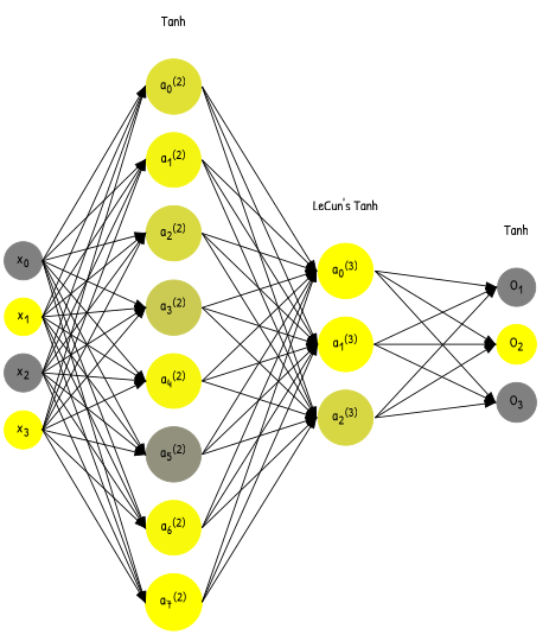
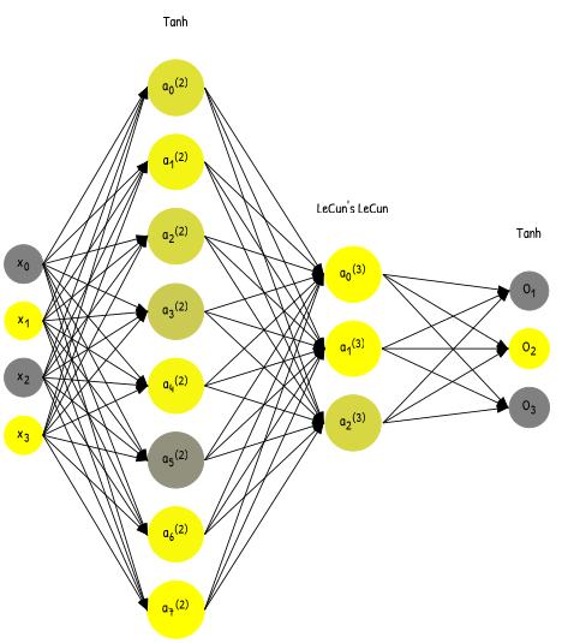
  digraph {
    rankdir=LR
    ranksep=1.4
    splines=false
    fontname="Patrick Hand"
    node [color="0.1667, 0.0, 0.5" fillcolor="0.1667, 0.0, 0.5" shape=circle style=filled fontname="Patrick Hand"]
    edge [headport=w style=solid tailport=e fontname="Patrick Hand"]
    n1 [label=<x<sub>0</sub>>]
    n2 [color="0.1667, 1.0, 1.0" fillcolor="0.1667, 1.0, 1.0" label=<x<sub>1</sub>>]
    n3 [label=<x<sub>2</sub>>]
    n4 [color="0.1667, 1.0, 1.0" fillcolor="0.1667, 1.0, 1.0" label=<x<sub>3</sub>>]
    n5 [color="0.1667, 0.765233, 0.882616" fillcolor="0.1667, 0.765233, 0.882616" label=<a<sub>0</sub><sup>(2)</sup>>]
    n6 [color="0.1667, 0.917425, 0.958712" fillcolor="0.1667, 0.917425, 0.958712" label=<a<sub>1</sub><sup>(2)</sup>>]
    n7 [color="0.1667, 0.698758, 0.849379" fillcolor="0.1667, 0.698758, 0.849379" label=<a<sub>2</sub><sup>(2)</sup>>]
    n8 [color="0.1667, 0.588233, 0.794116" fillcolor="0.1667, 0.588233, 0.794116" label=<a<sub>3</sub><sup>(2)</sup>>]
    n9 [color="0.1667, 0.933161, 0.966581" fillcolor="0.1667, 0.933161, 0.966581" label=<a<sub>4</sub><sup>(2)</sup>>]
    n10 [color="0.1667, 0.139023, 0.569511" fillcolor="0.1667, 0.139023, 0.569511" label=<a<sub>5</sub><sup>(2)</sup>>]
    n11 [color="0.1667, 0.952077, 0.976038" fillcolor="0.1667, 0.952077, 0.976038" label=<a<sub>6</sub><sup>(2)</sup>>]
    n12 [color="0.1667, 0.999608, 0.999804" fillcolor="0.1667, 0.999608, 0.999804" label=<a<sub>7</sub><sup>(2)</sup>>]
    n13 [color="0.1667, 1.392233, 1.196117" fillcolor="0.1667, 1.392233, 1.196117" label=<a<sub>0</sub><sup>(3)</sup>>]
    n14 [color="0.1667, 1.369585, 1.184793" fillcolor="0.1667, 1.369585, 1.184793" label=<a<sub>1</sub><sup>(3)</sup>>]
    n15 [color="0.1667, 0.681485, 0.840743" fillcolor="0.1667, 0.681485, 0.840743" label=<a<sub>2</sub><sup>(3)</sup>>]
    n16 [label=<O<sub>1</sub>>]
    n17 [color="0.1667, 1.0, 1.0" fillcolor="0.1667, 1.0, 1.0" label=<O<sub>2</sub>>]
    n18 [label=<O<sub>3</sub>>]
    n19 [label=Tanh shape=plaintext color="" fillcolor="" style=""]
-   n20 [label="LeCun's Tanh" shape=plaintext color="" fillcolor="" style=""]
+   n20 [label="LeCun's LeCun" shape=plaintext color="" fillcolor="" style=""]
    n21 [label=Tanh shape=plaintext color="" fillcolor="" style=""]
    subgraph sub_1 {
      n1
    }
    subgraph sub_2 {
      n2
    }
    subgraph sub_3 {
      n3
    }
    subgraph sub_4 {
      n4
    }
    subgraph sub_5 {
      n5
    }
    subgraph sub_6 {
      n6
    }
    subgraph sub_7 {
      n7
    }
    subgraph sub_8 {
      n8
    }
    subgraph sub_9 {
      n9
    }
    subgraph sub_10 {
      n10
    }
    subgraph sub_11 {
      n11
    }
    subgraph sub_12 {
      n12
    }
    subgraph sub_13 {
      n13
    }
    subgraph sub_14 {
      n14
    }
    subgraph sub_15 {
      n15
    }
    subgraph sub_16 {
      n16
    }
    subgraph sub_17 {
      n17
    }
    subgraph sub_18 {
      n18
    }
    subgraph sub_19 {
      rank=same
      n1
      n2
      n3
      n4
    }
    subgraph sub_20 {
      rank=same
      n5
      n6
      n7
      n8
      n9
      n10
      n11
      n12
    }
    subgraph sub_21 {
      rank=same
      n13
      n14
      n15
    }
    subgraph sub_22 {
      rank=same
      n16
      n17
      n18
    }
    subgraph sub_23 {
      rank=same
      n5
      n19
    }
    subgraph sub_24 {
      rank=same
      n13
      n20
    }
    subgraph sub_25 {
      rank=same
      n16
      n21
    }
    n1 -> n2 [style=invis]
    n1 -> n5
    n1 -> n6
    n1 -> n7
    n1 -> n8
    n1 -> n9
    n1 -> n10
    n1 -> n11
    n1 -> n12
    n2 -> n3 [style=invis]
    n2 -> n5
    n2 -> n6
    n2 -> n7
    n2 -> n8
    n2 -> n9
    n2 -> n10
    n2 -> n11
    n2 -> n12
    n3 -> n4 [style=invis]
    n3 -> n5
    n3 -> n6
    n3 -> n7
    n3 -> n8
    n3 -> n9
    n3 -> n10
    n3 -> n11
    n3 -> n12
    n4 -> n5
    n4 -> n6
    n4 -> n7
    n4 -> n8
    n4 -> n9
    n4 -> n10
    n4 -> n11
    n4 -> n12
    n5 -> n6 [style=invis]
    n5 -> n13
    n5 -> n14
    n5 -> n15
    n6 -> n7 [style=invis]
    n6 -> n13
    n6 -> n14
    n6 -> n15
    n7 -> n8 [style=invis]
    n7 -> n13
    n7 -> n14
    n7 -> n15
    n8 -> n9 [style=invis]
    n8 -> n13
    n8 -> n14
    n8 -> n15
    n9 -> n10 [style=invis]
    n9 -> n13
    n9 -> n14
    n9 -> n15
    n10 -> n11 [style=invis]
    n10 -> n13
    n10 -> n14
    n10 -> n15
    n11 -> n12 [style=invis]
    n11 -> n13
    n11 -> n14
    n11 -> n15
    n12 -> n13
    n12 -> n14
    n12 -> n15
    n13 -> n14 [style=invis]
    n13 -> n16
    n13 -> n17
    n13 -> n18
    n14 -> n15 [style=invis]
    n14 -> n16
    n14 -> n17
    n14 -> n18
    n15 -> n16
    n15 -> n17
    n15 -> n18
    n16 -> n17 [style=invis]
    n17 -> n18 [style=invis]
    n19 -> n5 [style=invis]
    n20 -> n13 [style=invis]
    n21 -> n16 [style=invis]
  }
